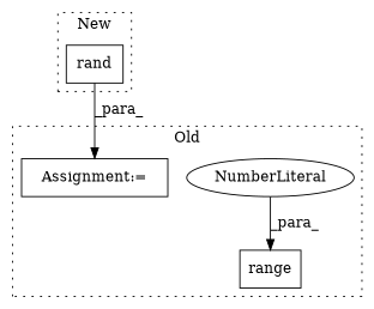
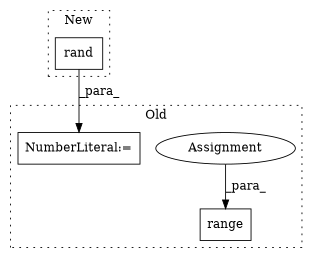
  digraph {
    node [a=32 shape=box]
    n1 [l="6,1" label=range s="16684,16692"]
-   n2 [a=34 l=2 label=NumberLiteral s=16690 shape=ellipse]
-   n3 [a=7 l="53,2" label="Assignment:=" s="16623,16693"]
+   n2 [a=34 l=2 label=Assignment s=16690 shape=ellipse]
+   n3 [a=7 l="53,2" label="NumberLiteral:=" s="16623,16693"]
    n4 [l=6 label=rand s=16939]
    subgraph cluster_1 {
      label=Old
      style=dotted
      n1
      n2
      n3
    }
    subgraph cluster_2 {
      label=New
      style=dotted
      n4
    }
    n2 -> n1 [label=_para_]
    n4 -> n3 [label=_para_]
  }
